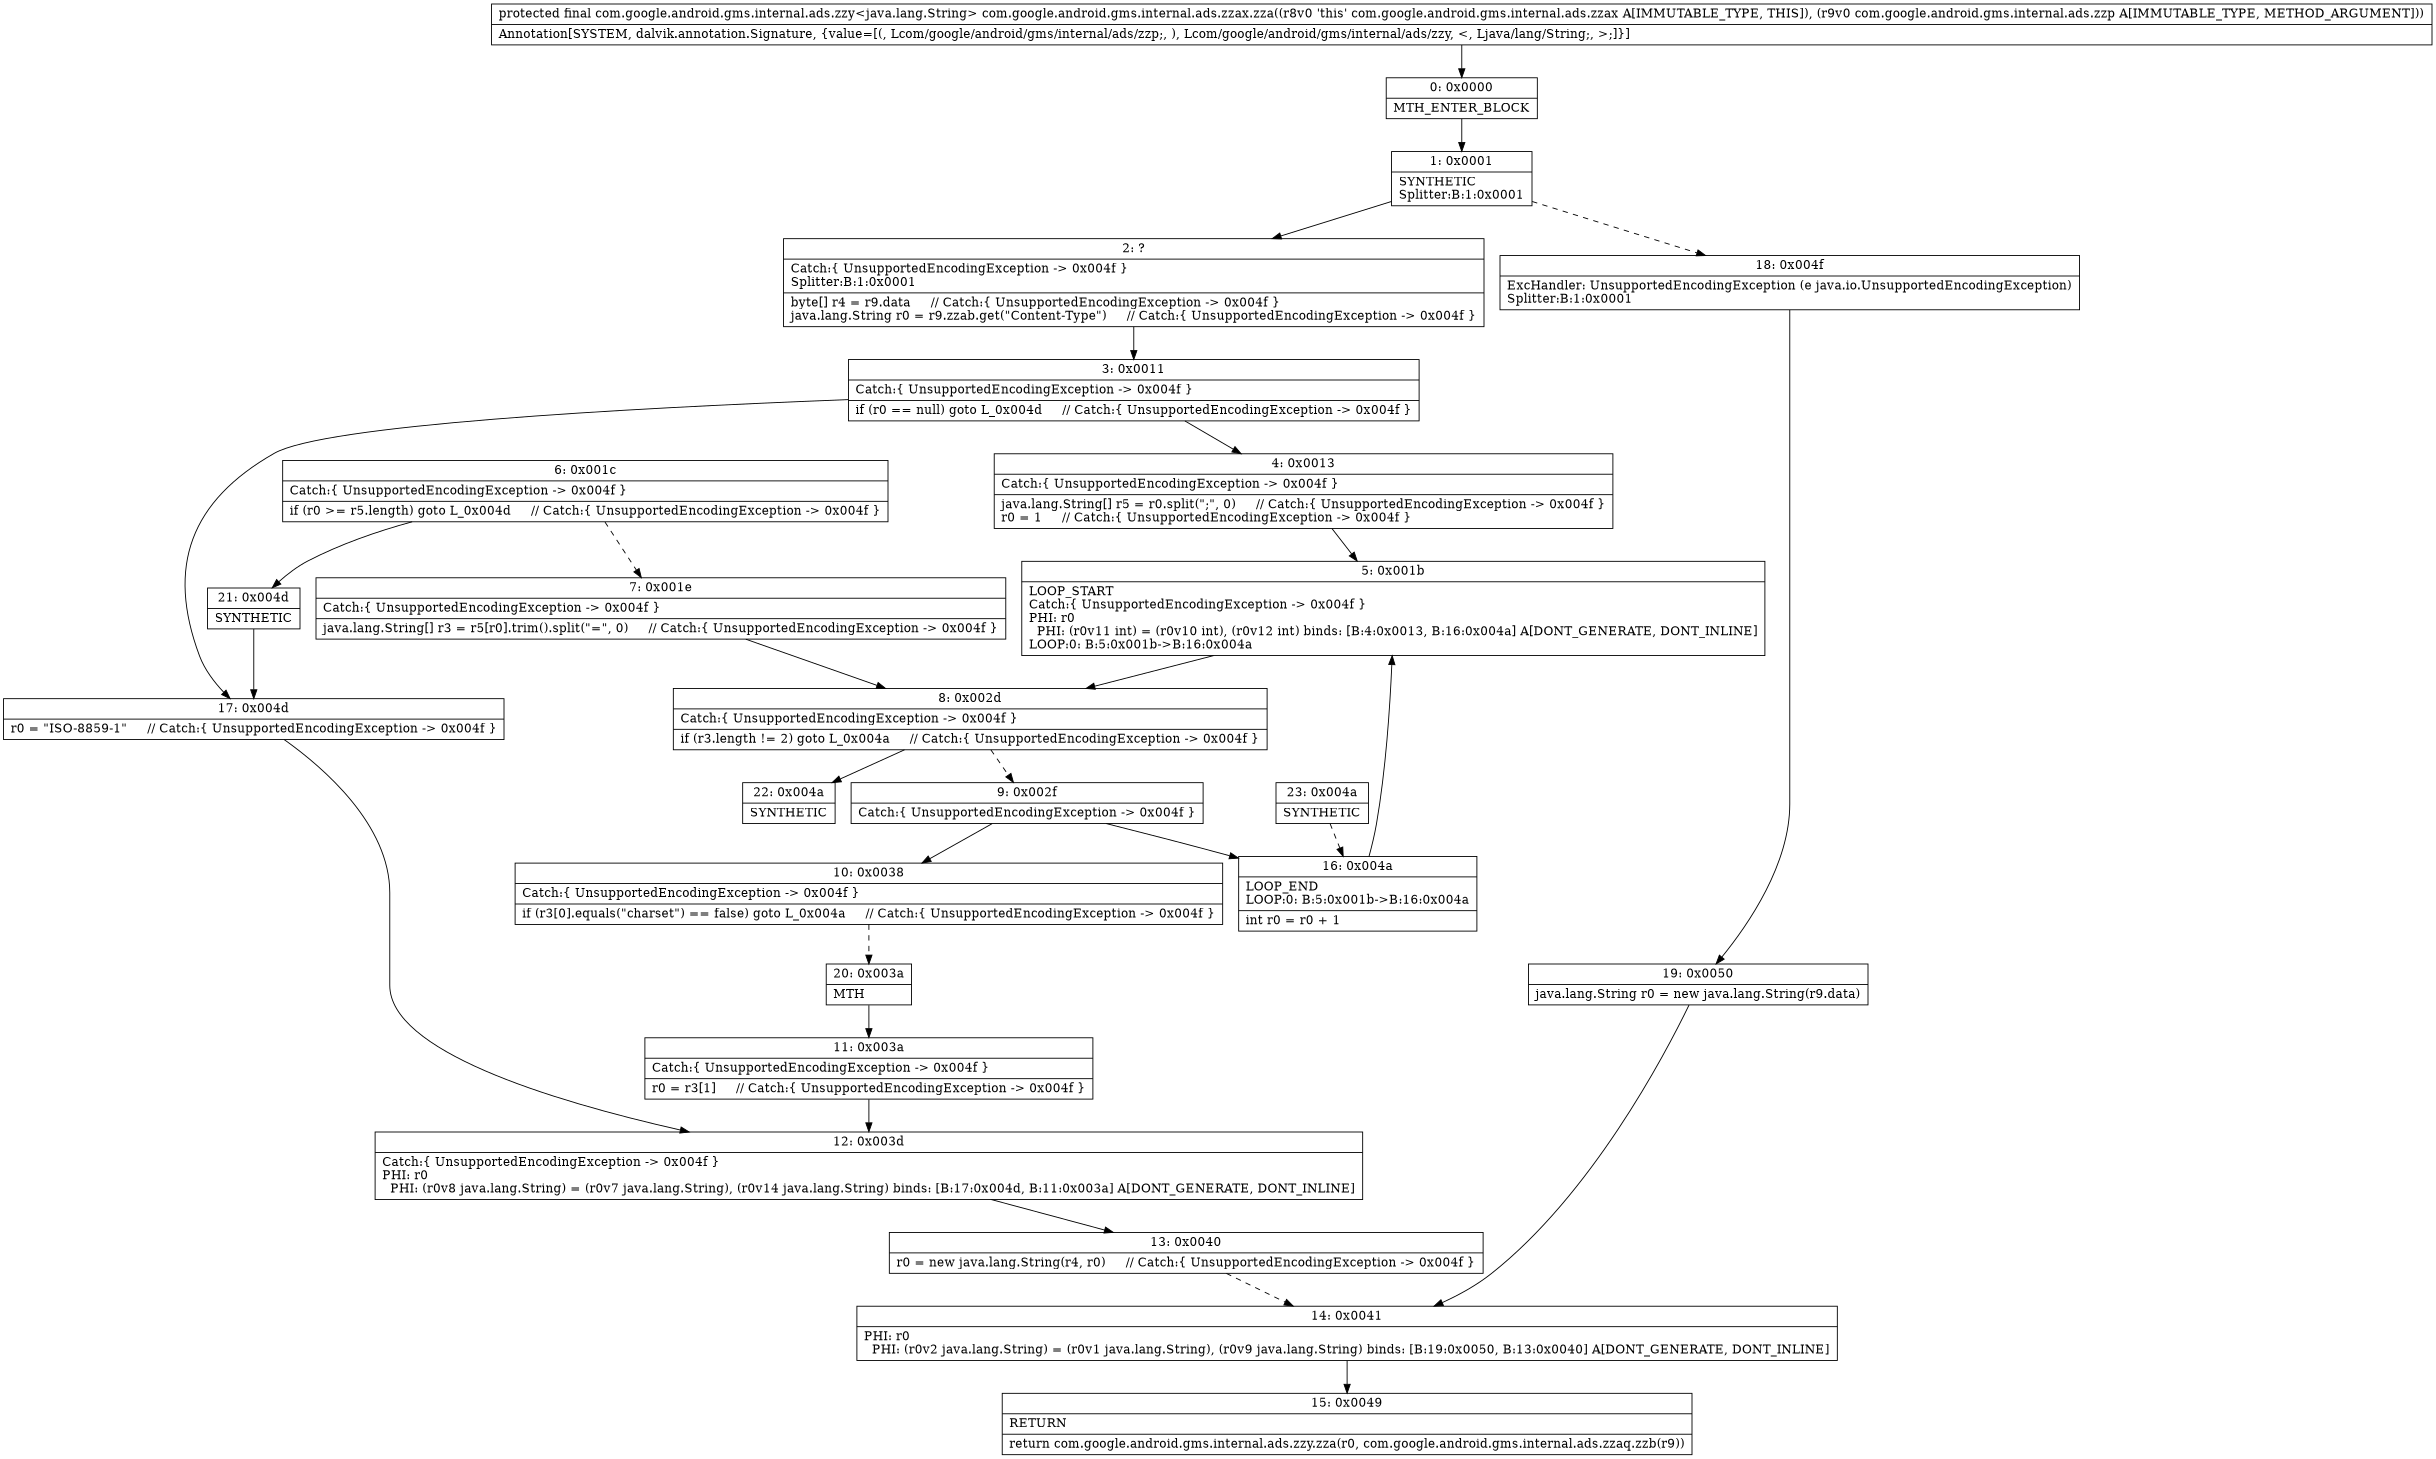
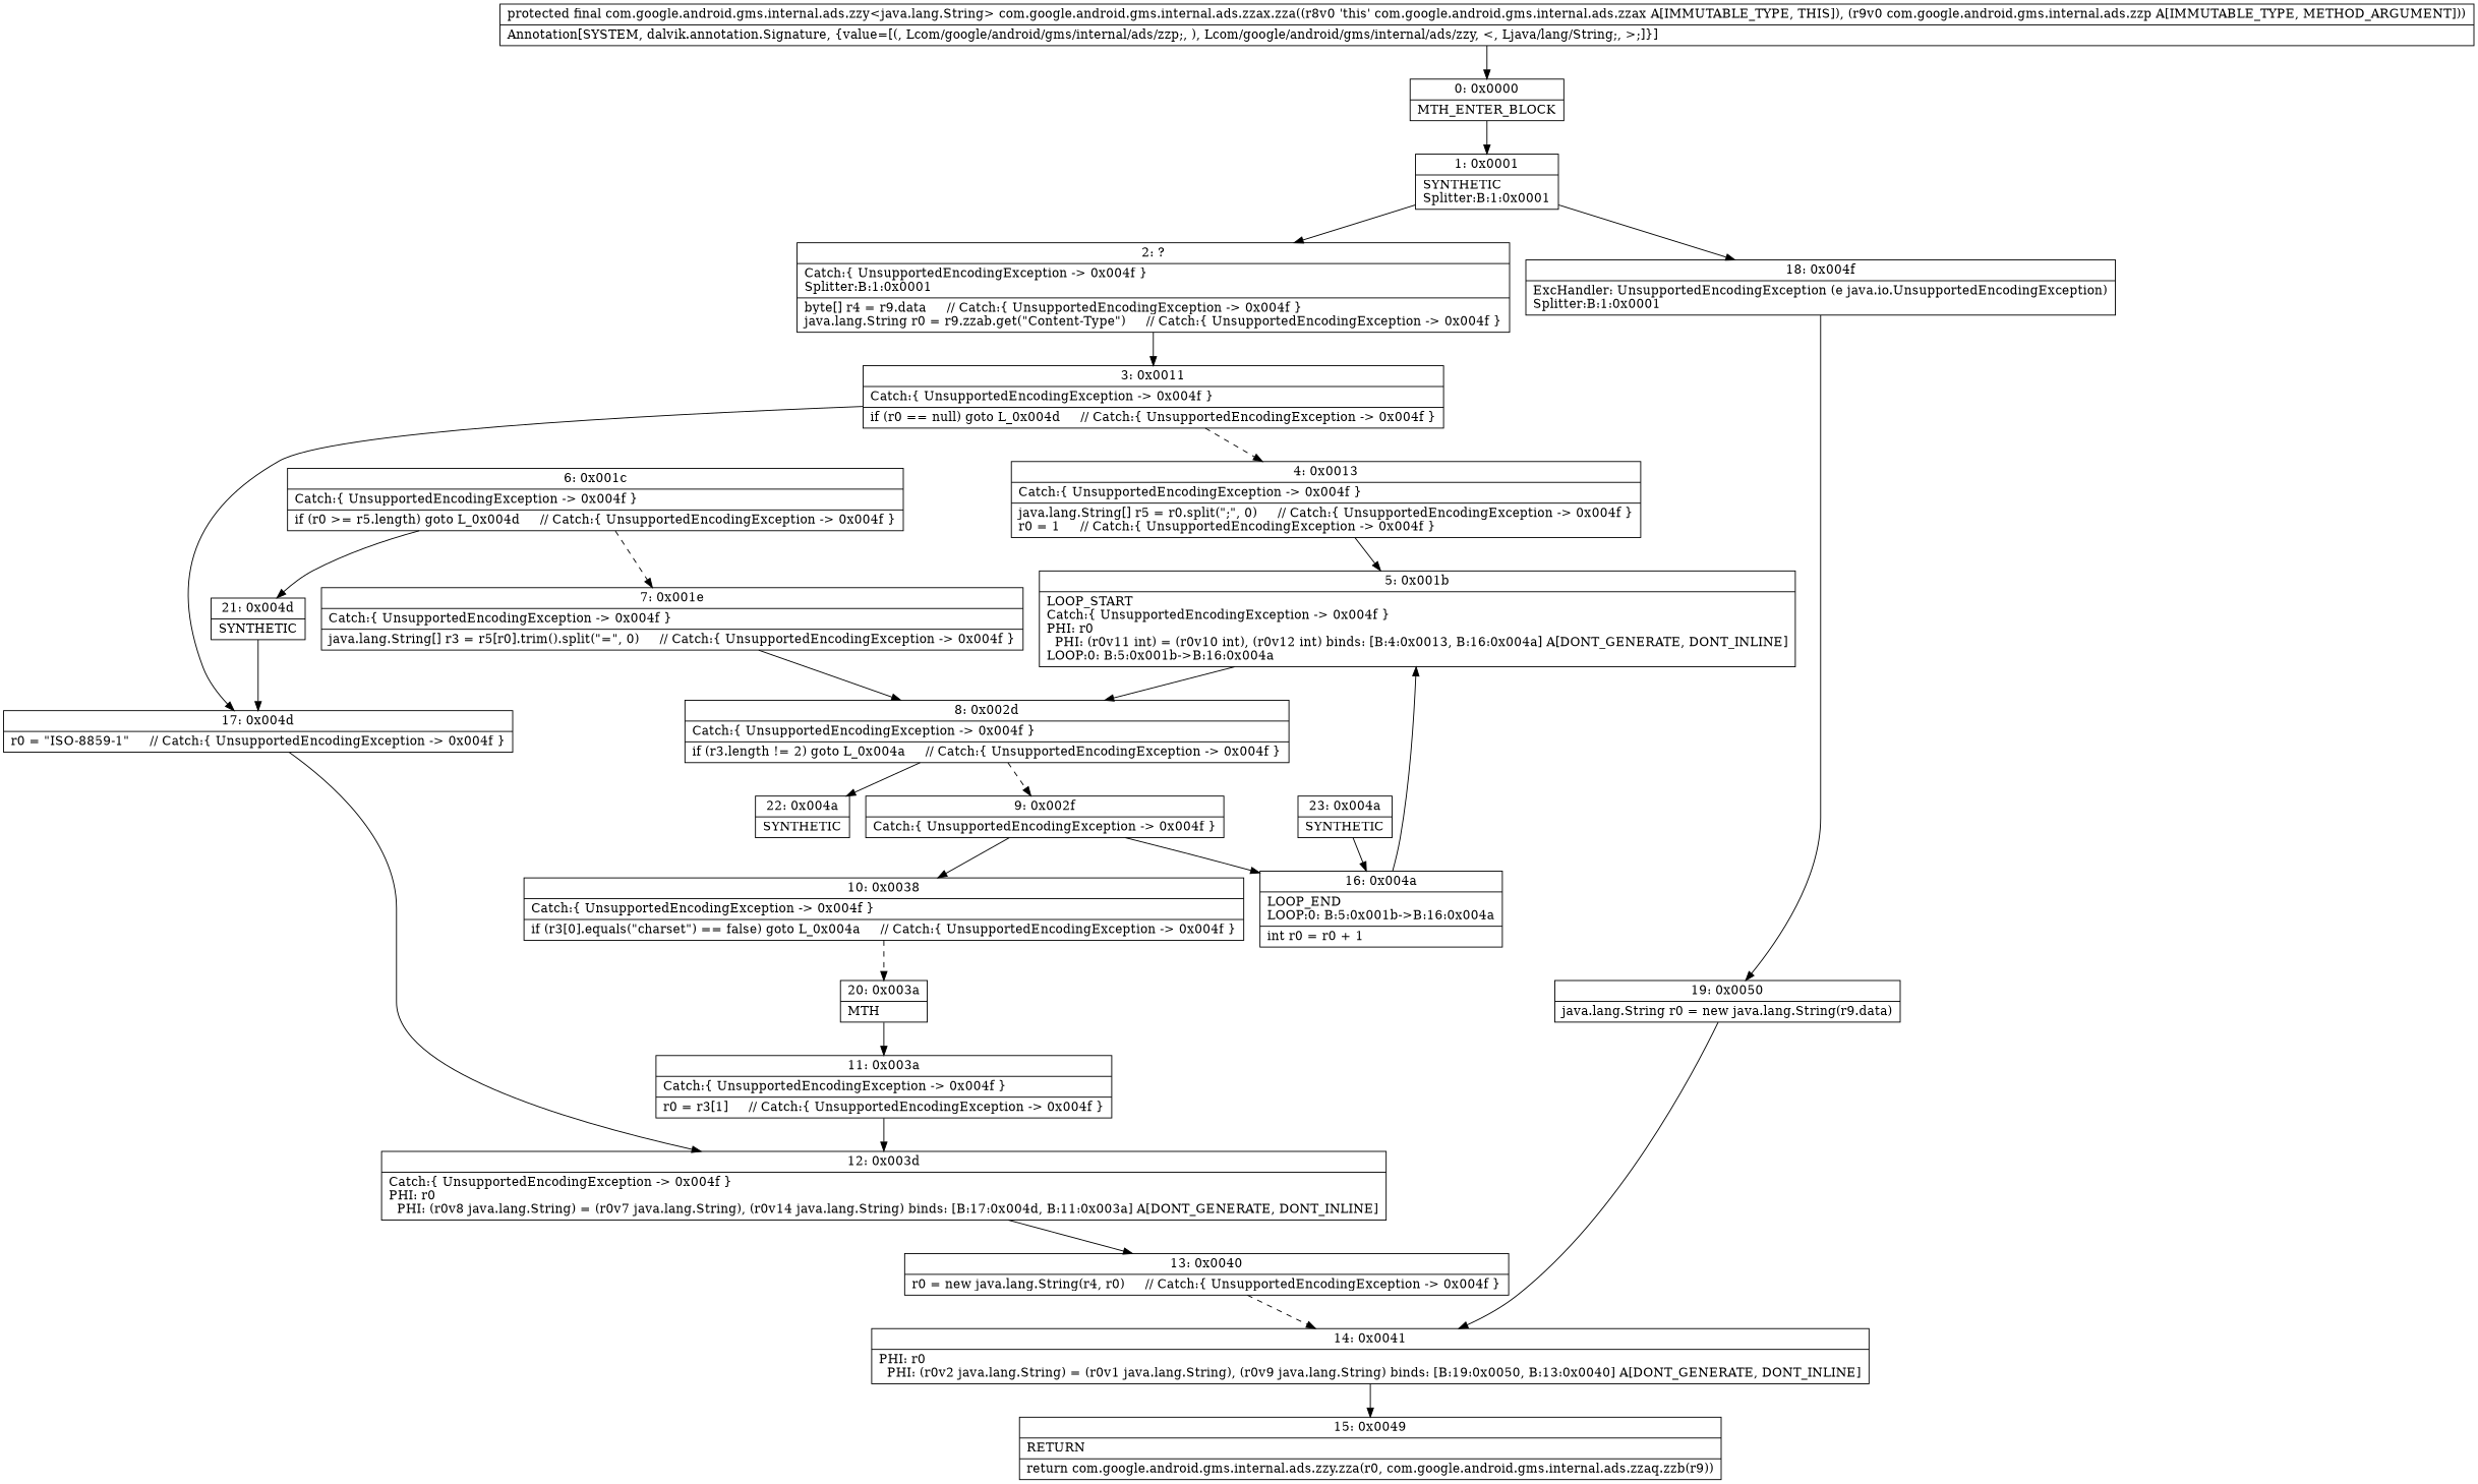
  digraph {
    node [shape=record]
    n1 [label="{0\:\ 0x0000|MTH_ENTER_BLOCK\l}"]
    n2 [label="{1\:\ 0x0001|SYNTHETIC\lSplitter:B:1:0x0001\l}"]
    n3 [label="{2\:\ ?|Catch:\{ UnsupportedEncodingException \-\> 0x004f \}\lSplitter:B:1:0x0001\l|byte[] r4 = r9.data     \/\/ Catch:\{ UnsupportedEncodingException \-\> 0x004f \}\ljava.lang.String r0 = r9.zzab.get(\"Content\-Type\")     \/\/ Catch:\{ UnsupportedEncodingException \-\> 0x004f \}\l}"]
    n4 [label="{18\:\ 0x004f|ExcHandler: UnsupportedEncodingException (e java.io.UnsupportedEncodingException)\lSplitter:B:1:0x0001\l}"]
    n5 [label="{3\:\ 0x0011|Catch:\{ UnsupportedEncodingException \-\> 0x004f \}\l|if (r0 == null) goto L_0x004d     \/\/ Catch:\{ UnsupportedEncodingException \-\> 0x004f \}\l}"]
    n6 [label="{19\:\ 0x0050|java.lang.String r0 = new java.lang.String(r9.data)\l}"]
    n7 [label="{4\:\ 0x0013|Catch:\{ UnsupportedEncodingException \-\> 0x004f \}\l|java.lang.String[] r5 = r0.split(\";\", 0)     \/\/ Catch:\{ UnsupportedEncodingException \-\> 0x004f \}\lr0 = 1     \/\/ Catch:\{ UnsupportedEncodingException \-\> 0x004f \}\l}"]
    n8 [label="{17\:\ 0x004d|r0 = \"ISO\-8859\-1\"     \/\/ Catch:\{ UnsupportedEncodingException \-\> 0x004f \}\l}"]
    n9 [label="{5\:\ 0x001b|LOOP_START\lCatch:\{ UnsupportedEncodingException \-\> 0x004f \}\lPHI: r0 \l  PHI: (r0v11 int) = (r0v10 int), (r0v12 int) binds: [B:4:0x0013, B:16:0x004a] A[DONT_GENERATE, DONT_INLINE]\lLOOP:0: B:5:0x001b\-\>B:16:0x004a\l}"]
    n10 [label="{12\:\ 0x003d|Catch:\{ UnsupportedEncodingException \-\> 0x004f \}\lPHI: r0 \l  PHI: (r0v8 java.lang.String) = (r0v7 java.lang.String), (r0v14 java.lang.String) binds: [B:17:0x004d, B:11:0x003a] A[DONT_GENERATE, DONT_INLINE]\l}"]
    n11 [label="{8\:\ 0x002d|Catch:\{ UnsupportedEncodingException \-\> 0x004f \}\l|if (r3.length != 2) goto L_0x004a     \/\/ Catch:\{ UnsupportedEncodingException \-\> 0x004f \}\l}"]
    n12 [label="{6\:\ 0x001c|Catch:\{ UnsupportedEncodingException \-\> 0x004f \}\l|if (r0 \>= r5.length) goto L_0x004d     \/\/ Catch:\{ UnsupportedEncodingException \-\> 0x004f \}\l}"]
    n13 [label="{7\:\ 0x001e|Catch:\{ UnsupportedEncodingException \-\> 0x004f \}\l|java.lang.String[] r3 = r5[r0].trim().split(\"=\", 0)     \/\/ Catch:\{ UnsupportedEncodingException \-\> 0x004f \}\l}"]
    n14 [label="{21\:\ 0x004d|SYNTHETIC\l}"]
    n15 [label="{9\:\ 0x002f|Catch:\{ UnsupportedEncodingException \-\> 0x004f \}\l}"]
    n16 [label="{22\:\ 0x004a|SYNTHETIC\l}"]
    n17 [label="{10\:\ 0x0038|Catch:\{ UnsupportedEncodingException \-\> 0x004f \}\l|if (r3[0].equals(\"charset\") == false) goto L_0x004a     \/\/ Catch:\{ UnsupportedEncodingException \-\> 0x004f \}\l}"]
    n18 [label="{16\:\ 0x004a|LOOP_END\lLOOP:0: B:5:0x001b\-\>B:16:0x004a\l|int r0 = r0 + 1\l}"]
    n19 [label="{20\:\ 0x003a|MTH\l}"]
    n20 [label="{11\:\ 0x003a|Catch:\{ UnsupportedEncodingException \-\> 0x004f \}\l|r0 = r3[1]     \/\/ Catch:\{ UnsupportedEncodingException \-\> 0x004f \}\l}"]
    n21 [label="{23\:\ 0x004a|SYNTHETIC\l}"]
    n22 [label="{13\:\ 0x0040|r0 = new java.lang.String(r4, r0)     \/\/ Catch:\{ UnsupportedEncodingException \-\> 0x004f \}\l}"]
    n23 [label="{14\:\ 0x0041|PHI: r0 \l  PHI: (r0v2 java.lang.String) = (r0v1 java.lang.String), (r0v9 java.lang.String) binds: [B:19:0x0050, B:13:0x0040] A[DONT_GENERATE, DONT_INLINE]\l}"]
    n24 [label="{15\:\ 0x0049|RETURN\l|return com.google.android.gms.internal.ads.zzy.zza(r0, com.google.android.gms.internal.ads.zzaq.zzb(r9))\l}"]
    n25 [label="{protected final com.google.android.gms.internal.ads.zzy\<java.lang.String\> com.google.android.gms.internal.ads.zzax.zza((r8v0 'this' com.google.android.gms.internal.ads.zzax A[IMMUTABLE_TYPE, THIS]), (r9v0 com.google.android.gms.internal.ads.zzp A[IMMUTABLE_TYPE, METHOD_ARGUMENT]))  | Annotation[SYSTEM, dalvik.annotation.Signature, \{value=[(, Lcom\/google\/android\/gms\/internal\/ads\/zzp;, ), Lcom\/google\/android\/gms\/internal\/ads\/zzy, \<, Ljava\/lang\/String;, \>;]\}]\l}"]
    n1 -> n2
    n2 -> n3
-   n2 -> n4 [style=dashed]
+   n2 -> n4
    n3 -> n5
    n4 -> n6
-   n5 -> n7 [style=solid]
+   n5 -> n7 [style=dashed]
    n5 -> n8
    n6 -> n23
    n7 -> n9
    n8 -> n10
    n9 -> n11
    n10 -> n22
    n11 -> n15 [style=dashed]
    n11 -> n16
    n12 -> n13 [style=dashed]
    n12 -> n14
    n13 -> n11
    n14 -> n8
    n15 -> n17
    n15 -> n18
    n17 -> n19 [style=dashed]
    n18 -> n9
    n19 -> n20
    n20 -> n10
-   n21 -> n18 [style=dashed]
+   n21 -> n18
    n22 -> n23 [style=dashed]
    n23 -> n24
    n25 -> n1
  }
